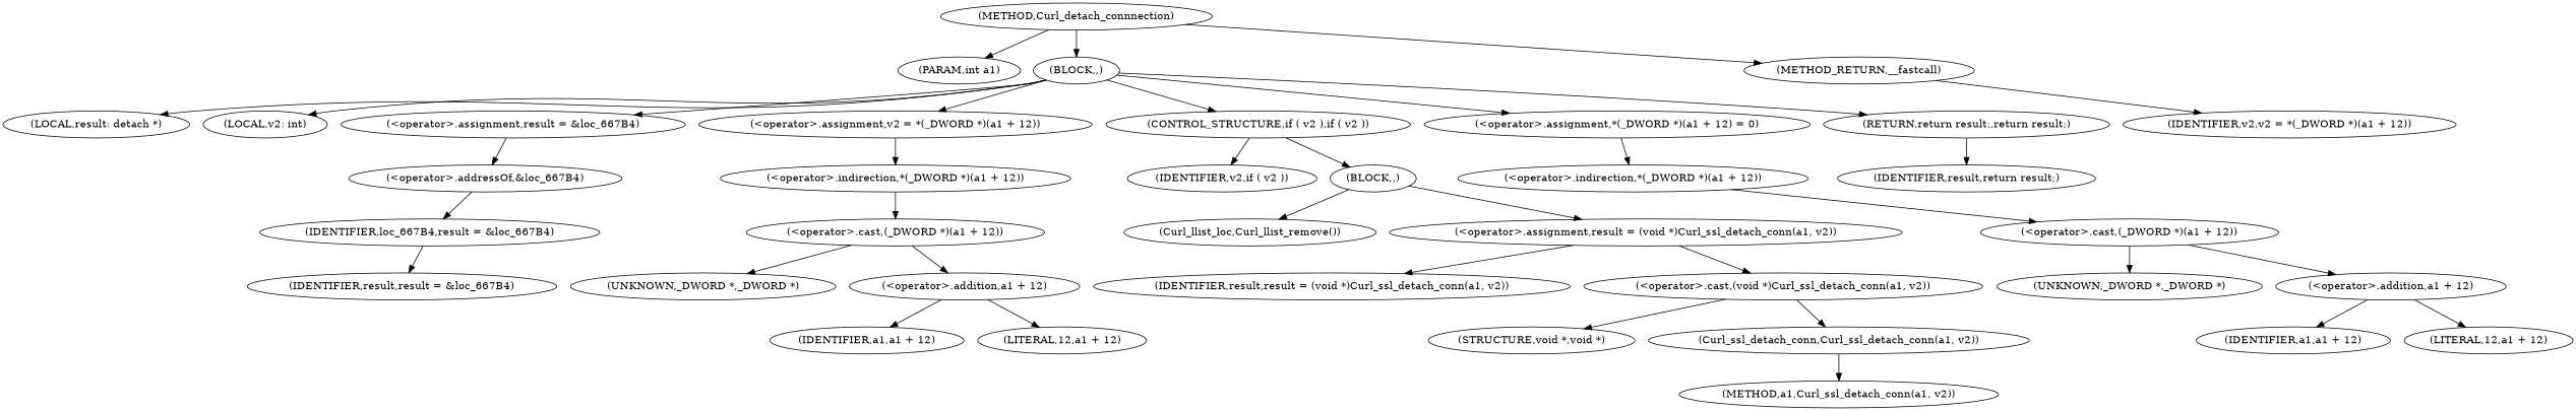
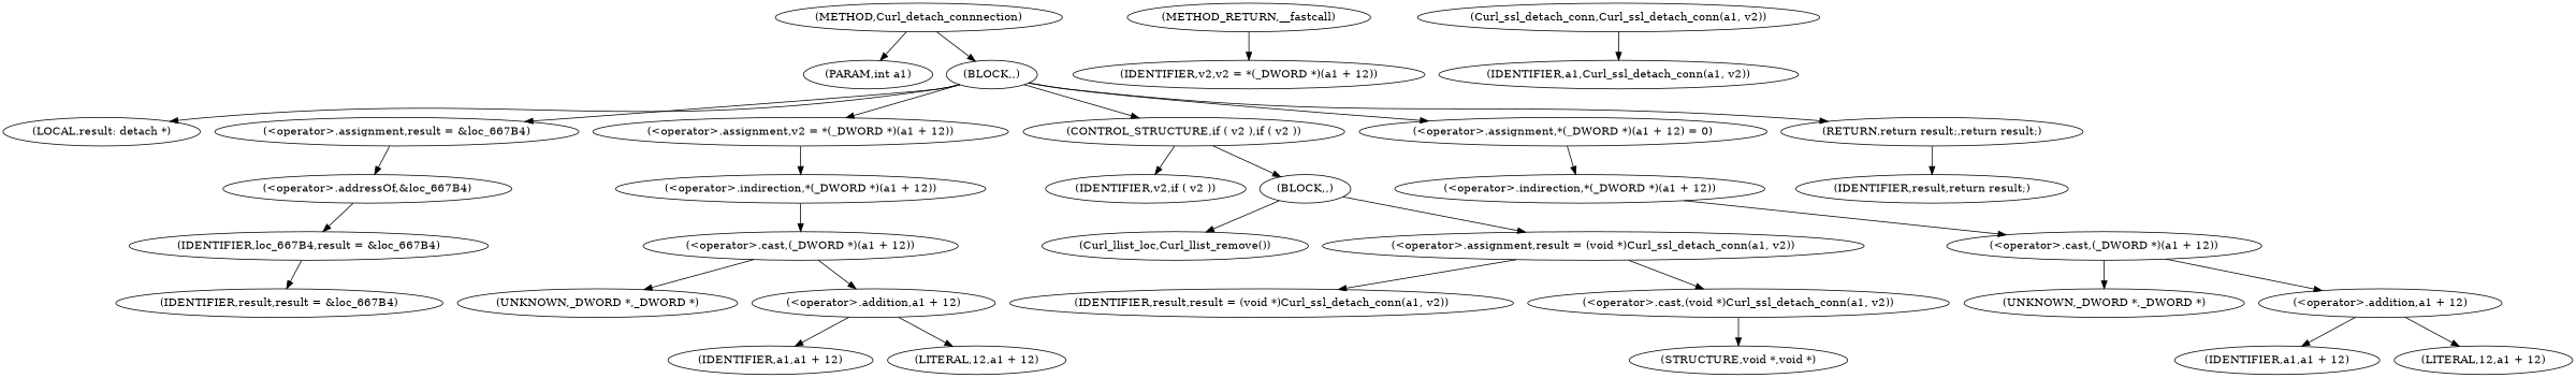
  digraph {
    fontname="DejaVu Serif"
    node [fontname="DejaVu Serif"]
    edge [fontname="DejaVu Serif"]
    n1 [label="(METHOD,Curl_detach_connnection)"]
    n2 [label="(PARAM,int a1)"]
    n3 [label="(BLOCK,,)"]
    n4 [label="(METHOD_RETURN,__fastcall)"]
    n5 [label="(LOCAL,result: detach *)"]
-   n6 [label="(LOCAL,v2: int)"]
    n7 [label="(<operator>.assignment,result = &loc_667B4)"]
    n8 [label="(<operator>.assignment,v2 = *(_DWORD *)(a1 + 12))"]
    n9 [label="(CONTROL_STRUCTURE,if ( v2 ),if ( v2 ))"]
    n10 [label="(<operator>.assignment,*(_DWORD *)(a1 + 12) = 0)"]
    n11 [label="(RETURN,return result;,return result;)"]
    n12 [label="(IDENTIFIER,v2,v2 = *(_DWORD *)(a1 + 12))"]
    n13 [label="(<operator>.addressOf,&loc_667B4)"]
    n14 [label="(<operator>.indirection,*(_DWORD *)(a1 + 12))"]
    n15 [label="(IDENTIFIER,v2,if ( v2 ))"]
    n16 [label="(BLOCK,,)"]
    n17 [label="(<operator>.indirection,*(_DWORD *)(a1 + 12))"]
    n18 [label="(IDENTIFIER,result,return result;)"]
    n19 [label="(IDENTIFIER,result,result = &loc_667B4)"]
    n20 [label="(IDENTIFIER,loc_667B4,result = &loc_667B4)"]
    n21 [label="(<operator>.cast,(_DWORD *)(a1 + 12))"]
    n22 [label="(UNKNOWN,_DWORD *,_DWORD *)"]
    n23 [label="(<operator>.addition,a1 + 12)"]
    n24 [label="(IDENTIFIER,a1,a1 + 12)"]
    n25 [label="(LITERAL,12,a1 + 12)"]
    n26 [label="(Curl_llist_loc,Curl_llist_remove())"]
    n27 [label="(<operator>.assignment,result = (void *)Curl_ssl_detach_conn(a1, v2))"]
    n28 [label="(IDENTIFIER,result,result = (void *)Curl_ssl_detach_conn(a1, v2))"]
    n29 [label="(<operator>.cast,(void *)Curl_ssl_detach_conn(a1, v2))"]
    n30 [label="(STRUCTURE,void *,void *)"]
    n31 [label="(Curl_ssl_detach_conn,Curl_ssl_detach_conn(a1, v2))"]
-   n32 [label="(METHOD,a1,Curl_ssl_detach_conn(a1, v2))"]
+   n32 [label="(IDENTIFIER,a1,Curl_ssl_detach_conn(a1, v2))"]
    n33 [label="(<operator>.cast,(_DWORD *)(a1 + 12))"]
    n34 [label="(UNKNOWN,_DWORD *,_DWORD *)"]
    n35 [label="(<operator>.addition,a1 + 12)"]
    n36 [label="(IDENTIFIER,a1,a1 + 12)"]
    n37 [label="(LITERAL,12,a1 + 12)"]
    n1 -> n2
    n1 -> n3
-   n1 -> n4
    n3 -> n5
-   n3 -> n6
    n3 -> n7
    n3 -> n8
    n3 -> n9
    n3 -> n10
    n3 -> n11
    n4 -> n12
    n7 -> n13
    n8 -> n14
    n9 -> n15
    n9 -> n16
    n10 -> n17
    n11 -> n18
    n13 -> n20
    n14 -> n21
    n16 -> n26
    n16 -> n27
    n17 -> n33
    n20 -> n19
    n21 -> n22
    n21 -> n23
    n23 -> n24
    n23 -> n25
    n27 -> n28
    n27 -> n29
    n29 -> n30
-   n29 -> n31
    n31 -> n32
    n33 -> n34
    n33 -> n35
    n35 -> n36
    n35 -> n37
  }
